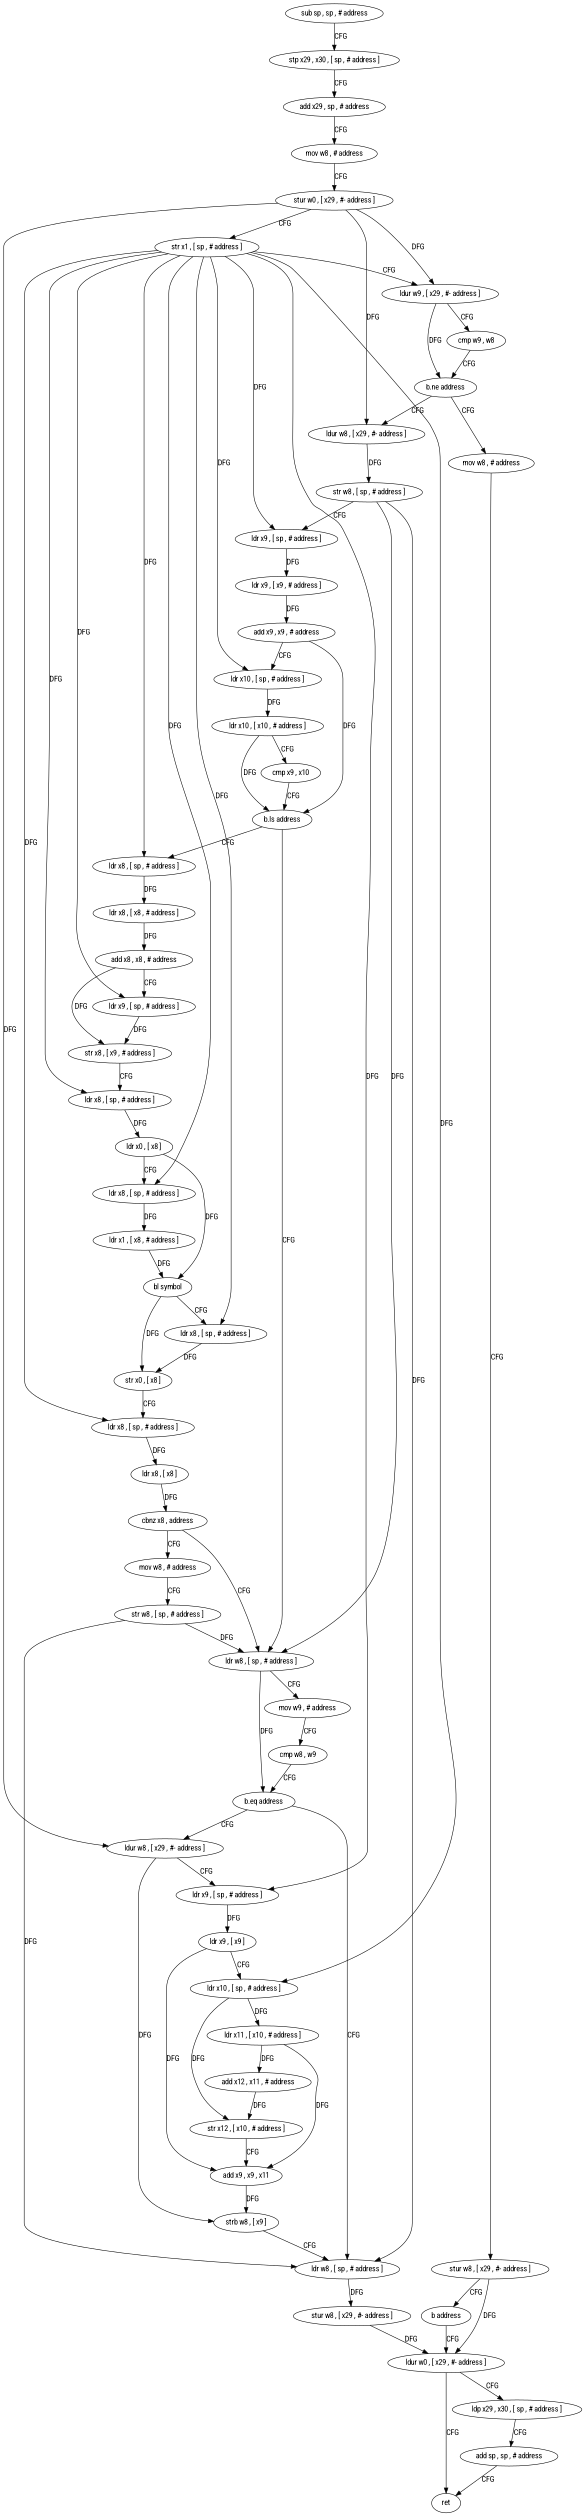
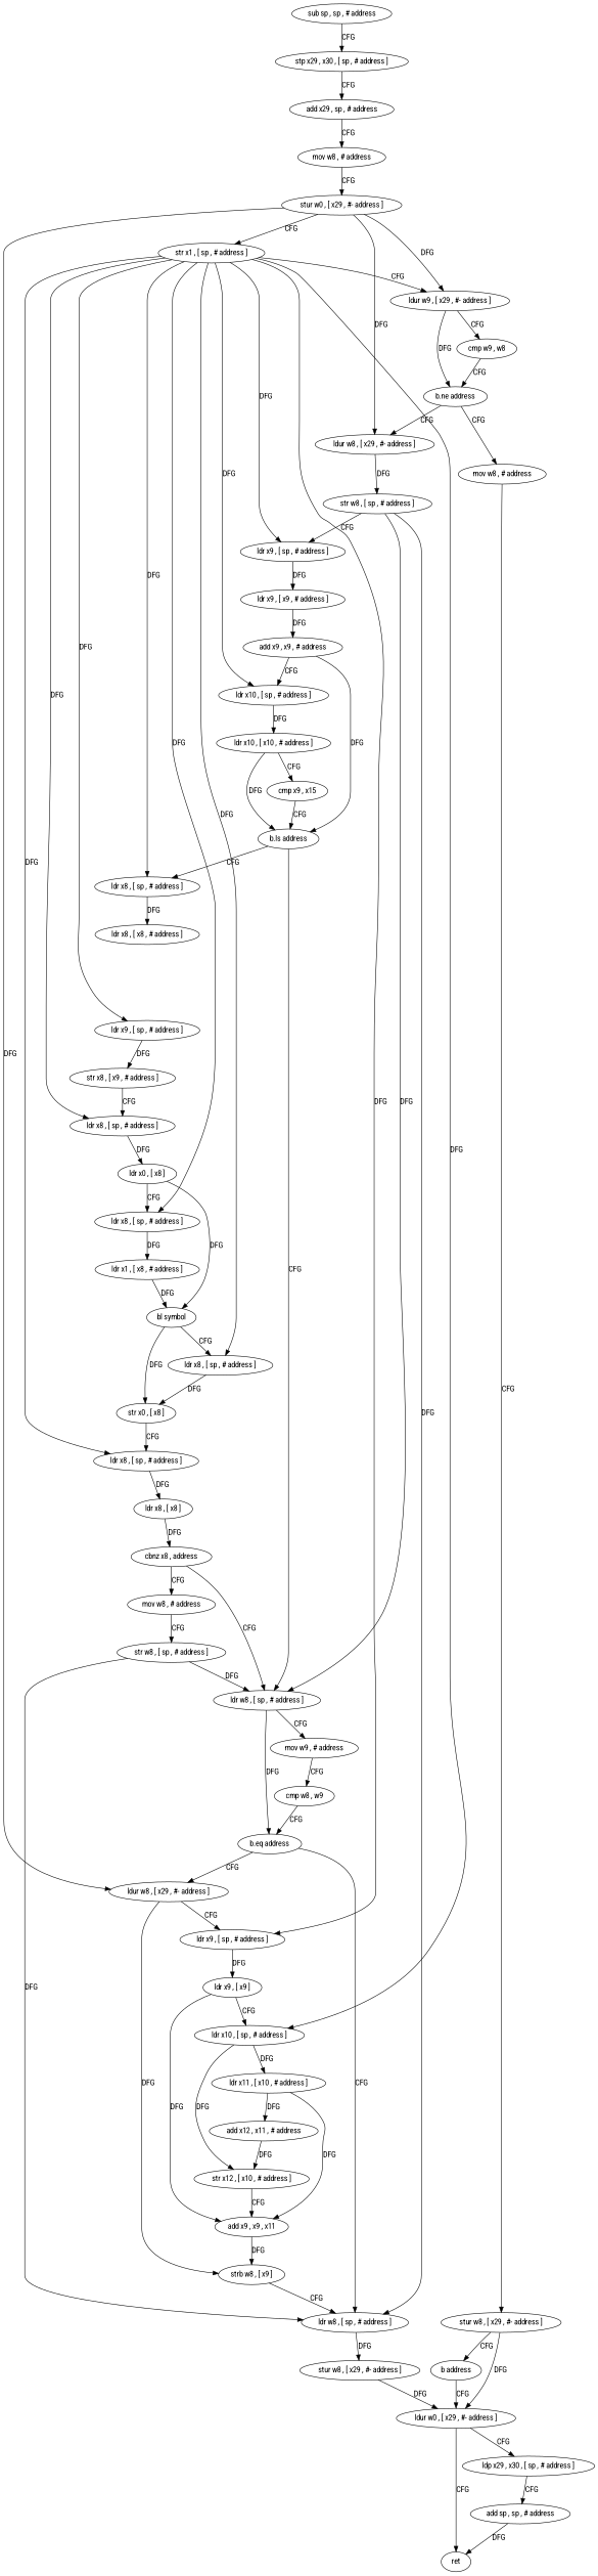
  digraph {
    fontname="Roboto Condensed"
    node [fontname="Roboto Condensed"]
    edge [fontname="Roboto Condensed"]
    n1 [label="sub sp , sp , # address"]
    n2 [label="stp x29 , x30 , [ sp , # address ]"]
    n3 [label="add x29 , sp , # address"]
    n4 [label="mov w8 , # address"]
    n5 [label="stur w0 , [ x29 , #- address ]"]
    n6 [label="str x1 , [ sp , # address ]"]
    n7 [label="ldur w9 , [ x29 , #- address ]"]
    n8 [label="ldur w8 , [ x29 , #- address ]"]
    n9 [label="ldur w8 , [ x29 , #- address ]"]
    n10 [label="ldr x9 , [ sp , # address ]"]
    n11 [label="ldr x10 , [ sp , # address ]"]
    n12 [label="ldr x8 , [ sp , # address ]"]
    n13 [label="ldr x9 , [ sp , # address ]"]
    n14 [label="ldr x8 , [ sp , # address ]"]
    n15 [label="ldr x8 , [ sp , # address ]"]
    n16 [label="ldr x8 , [ sp , # address ]"]
    n17 [label="ldr x8 , [ sp , # address ]"]
    n18 [label="ldr x9 , [ sp , # address ]"]
    n19 [label="ldr x10 , [ sp , # address ]"]
    n20 [label="cmp w9 , w8"]
    n21 [label="b.ne address"]
    n22 [label="str w8 , [ sp , # address ]"]
    n23 [label="strb w8 , [ x9 ]"]
    n24 [label="ldr x9 , [ x9 , # address ]"]
    n25 [label="ldr x10 , [ x10 , # address ]"]
    n26 [label="ldr x8 , [ x8 , # address ]"]
    n27 [label="str x8 , [ x9 , # address ]"]
    n28 [label="ldr x0 , [ x8 ]"]
    n29 [label="ldr x1 , [ x8 , # address ]"]
    n30 [label="str x0 , [ x8 ]"]
    n31 [label="ldr x8 , [ x8 ]"]
    n32 [label="ldr x9 , [ x9 ]"]
    n33 [label="ldr x11 , [ x10 , # address ]"]
    n34 [label="str x12 , [ x10 , # address ]"]
    n35 [label="mov w8 , # address"]
    n36 [label="stur w8 , [ x29 , #- address ]"]
    n37 [label="ldr w8 , [ sp , # address ]"]
    n38 [label="ldr w8 , [ sp , # address ]"]
    n39 [label="b address"]
    n40 [label="ldur w0 , [ x29 , #- address ]"]
    n41 [label="mov w9 , # address"]
    n42 [label="b.eq address"]
    n43 [label="stur w8 , [ x29 , #- address ]"]
    n44 [label="add x9 , x9 , # address"]
    n45 [label="b.ls address"]
-   n46 [label="cmp x9 , x10"]
+   n46 [label="cmp x9 , x15"]
    n47 [label="cmp w8 , w9"]
-   n48 [label="add x8 , x8 , # address"]
    n49 [label="ldp x29 , x30 , [ sp , # address ]"]
    n50 [label=ret]
    n51 [label="add sp , sp , # address"]
    n52 [label="bl symbol"]
    n53 [label="cbnz x8 , address"]
    n54 [label="mov w8 , # address"]
    n55 [label="str w8 , [ sp , # address ]"]
    n56 [label="add x9 , x9 , x11"]
    n57 [label="add x12 , x11 , # address"]
    n1 -> n2 [label=CFG]
    n2 -> n3 [label=CFG]
    n3 -> n4 [label=CFG]
    n4 -> n5 [label=CFG]
    n5 -> n6 [label=CFG]
    n5 -> n7 [label=DFG]
    n5 -> n8 [label=DFG]
    n5 -> n9 [label=DFG]
    n6 -> n7 [label=CFG]
    n6 -> n10 [label=DFG]
    n6 -> n11 [label=DFG]
    n6 -> n12 [label=DFG]
    n6 -> n13 [label=DFG]
    n6 -> n14 [label=DFG]
    n6 -> n15 [label=DFG]
    n6 -> n16 [label=DFG]
    n6 -> n17 [label=DFG]
    n6 -> n18 [label=DFG]
    n6 -> n19 [label=DFG]
    n7 -> n20 [label=CFG]
    n7 -> n21 [label=DFG]
    n8 -> n22 [label=DFG]
    n9 -> n18 [label=CFG]
    n9 -> n23 [label=DFG]
    n10 -> n24 [label=DFG]
    n11 -> n25 [label=DFG]
    n12 -> n26 [label=DFG]
    n13 -> n27 [label=DFG]
    n14 -> n28 [label=DFG]
    n15 -> n29 [label=DFG]
    n16 -> n30 [label=DFG]
    n17 -> n31 [label=DFG]
    n18 -> n32 [label=DFG]
    n19 -> n33 [label=DFG]
    n19 -> n34 [label=DFG]
    n20 -> n21 [label=CFG]
    n21 -> n8 [label=CFG]
    n21 -> n35 [label=CFG]
    n22 -> n10 [label=CFG]
    n22 -> n37 [label=DFG]
    n22 -> n38 [label=DFG]
    n23 -> n38 [label=CFG]
    n24 -> n44 [label=DFG]
    n25 -> n45 [label=DFG]
    n25 -> n46 [label=CFG]
-   n26 -> n48 [label=DFG]
    n27 -> n14 [label=CFG]
    n28 -> n15 [label=CFG]
    n28 -> n52 [label=DFG]
    n29 -> n52 [label=DFG]
    n30 -> n17 [label=CFG]
    n31 -> n53 [label=DFG]
    n32 -> n19 [label=CFG]
    n32 -> n56 [label=DFG]
    n33 -> n56 [label=DFG]
    n33 -> n57 [label=DFG]
    n34 -> n56 [label=CFG]
    n35 -> n36 [label=CFG]
    n36 -> n39 [label=CFG]
    n36 -> n40 [label=DFG]
    n37 -> n41 [label=CFG]
    n37 -> n42 [label=DFG]
    n38 -> n43 [label=DFG]
    n39 -> n40 [label=CFG]
    n40 -> n49 [label=CFG]
    n40 -> n50 [label=CFG]
    n41 -> n47 [label=CFG]
    n42 -> n9 [label=CFG]
    n42 -> n38 [label=CFG]
    n43 -> n40 [label=DFG]
    n44 -> n11 [label=CFG]
    n44 -> n45 [label=DFG]
    n45 -> n12 [label=CFG]
    n45 -> n37 [label=CFG]
    n46 -> n45 [label=CFG]
    n47 -> n42 [label=CFG]
-   n48 -> n13 [label=CFG]
-   n48 -> n27 [label=DFG]
    n49 -> n51 [label=CFG]
-   n51 -> n50 [label=CFG]
+   n51 -> n50 [label=DFG]
    n52 -> n16 [label=CFG]
    n52 -> n30 [label=DFG]
    n53 -> n37 [label=CFG]
    n53 -> n54 [label=CFG]
    n54 -> n55 [label=CFG]
    n55 -> n37 [label=DFG]
    n55 -> n38 [label=DFG]
    n56 -> n23 [label=DFG]
    n57 -> n34 [label=DFG]
  }
